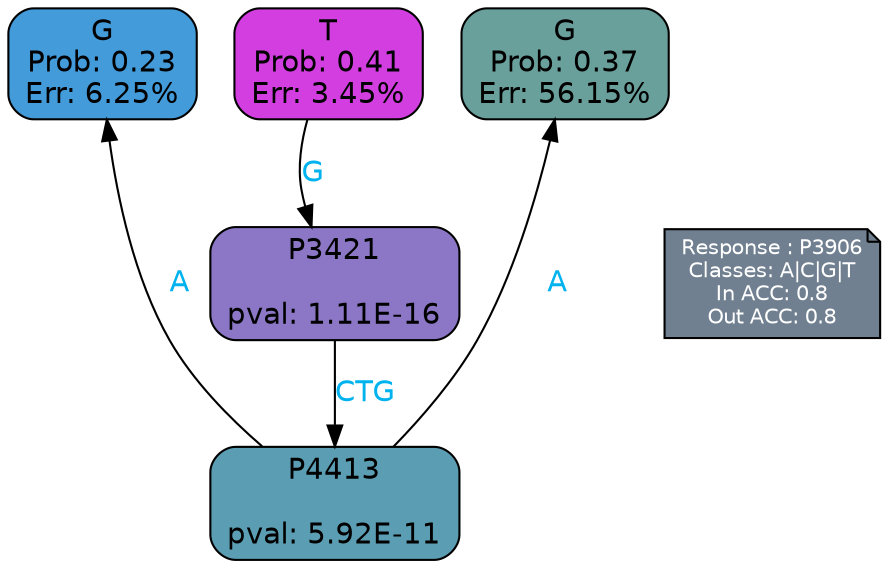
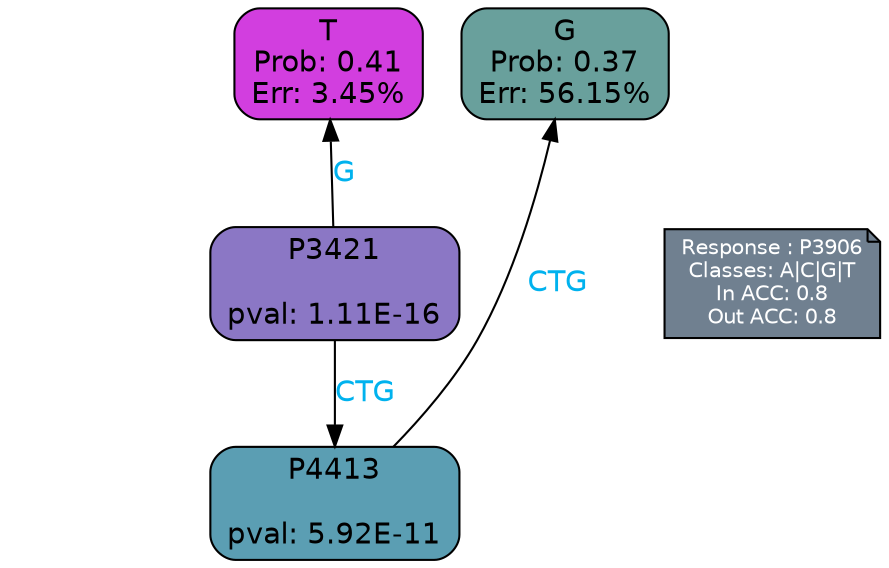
  digraph {
    ranksep=equally
    splines=polylines
    node [color=black fontname=helvetica shape=box style="filled, rounded"]
    edge [fontcolor=deepskyblue2 fontname=helvetica]
-   n1 [fillcolor="#439bda" label="G\nProb: 0.23\nErr: 6.25%"]
    n2 [fillcolor="#69a09c" label="G\nProb: 0.37\nErr: 56.15%"]
    n3 [fillcolor="#d23edf" label="T\nProb: 0.41\nErr: 3.45%"]
    n4 [align=left fillcolor=slategray fontcolor=white fontsize=10 label="Response : P3906\nClasses: A|C|G|T\nIn ACC: 0.8\nOut ACC: 0.8\n" shape=note style=filled]
    n5 [fillcolor="#8b77c5" label="P3421\n\npval: 1.11E-16"]
    n6 [fillcolor="#5b9eb3" label="P4413\n\npval: 5.92E-11"]
    subgraph sub_1 {
      rank=same
-     n1
      n2
      n3
    }
    subgraph sub_2 {
      rank=same
      n4
      n5
    }
-   n3 -> n5 [label=G]
+   n5 -> n3 [label=G]
    n5 -> n6 [label=CTG]
-   n6 -> n1 [label=A]
-   n6 -> n2 [label=A]
+   n6 -> n2 [label=CTG]
  }
